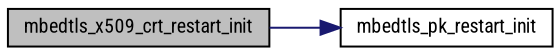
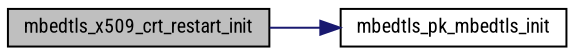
  digraph {
    rankdir=LR
    fontname="Roboto Condensed"
    node [color=black fontname="Roboto Condensed" fontsize=10 shape=record style=filled]
    n1 [fillcolor=grey75 fontcolor=black height=0.2 label=mbedtls_x509_crt_restart_init width=0.4]
-   n2 [fillcolor=white height=0.2 label=mbedtls_pk_restart_init width=0.4]
+   n2 [fillcolor=white height=0.2 label=mbedtls_pk_mbedtls_init width=0.4]
    n1 -> n2 [color=midnightblue fontname="Roboto Condensed" fontsize=10 labelfontname=Helvetica labelfontsize=10 style=solid]
  }
